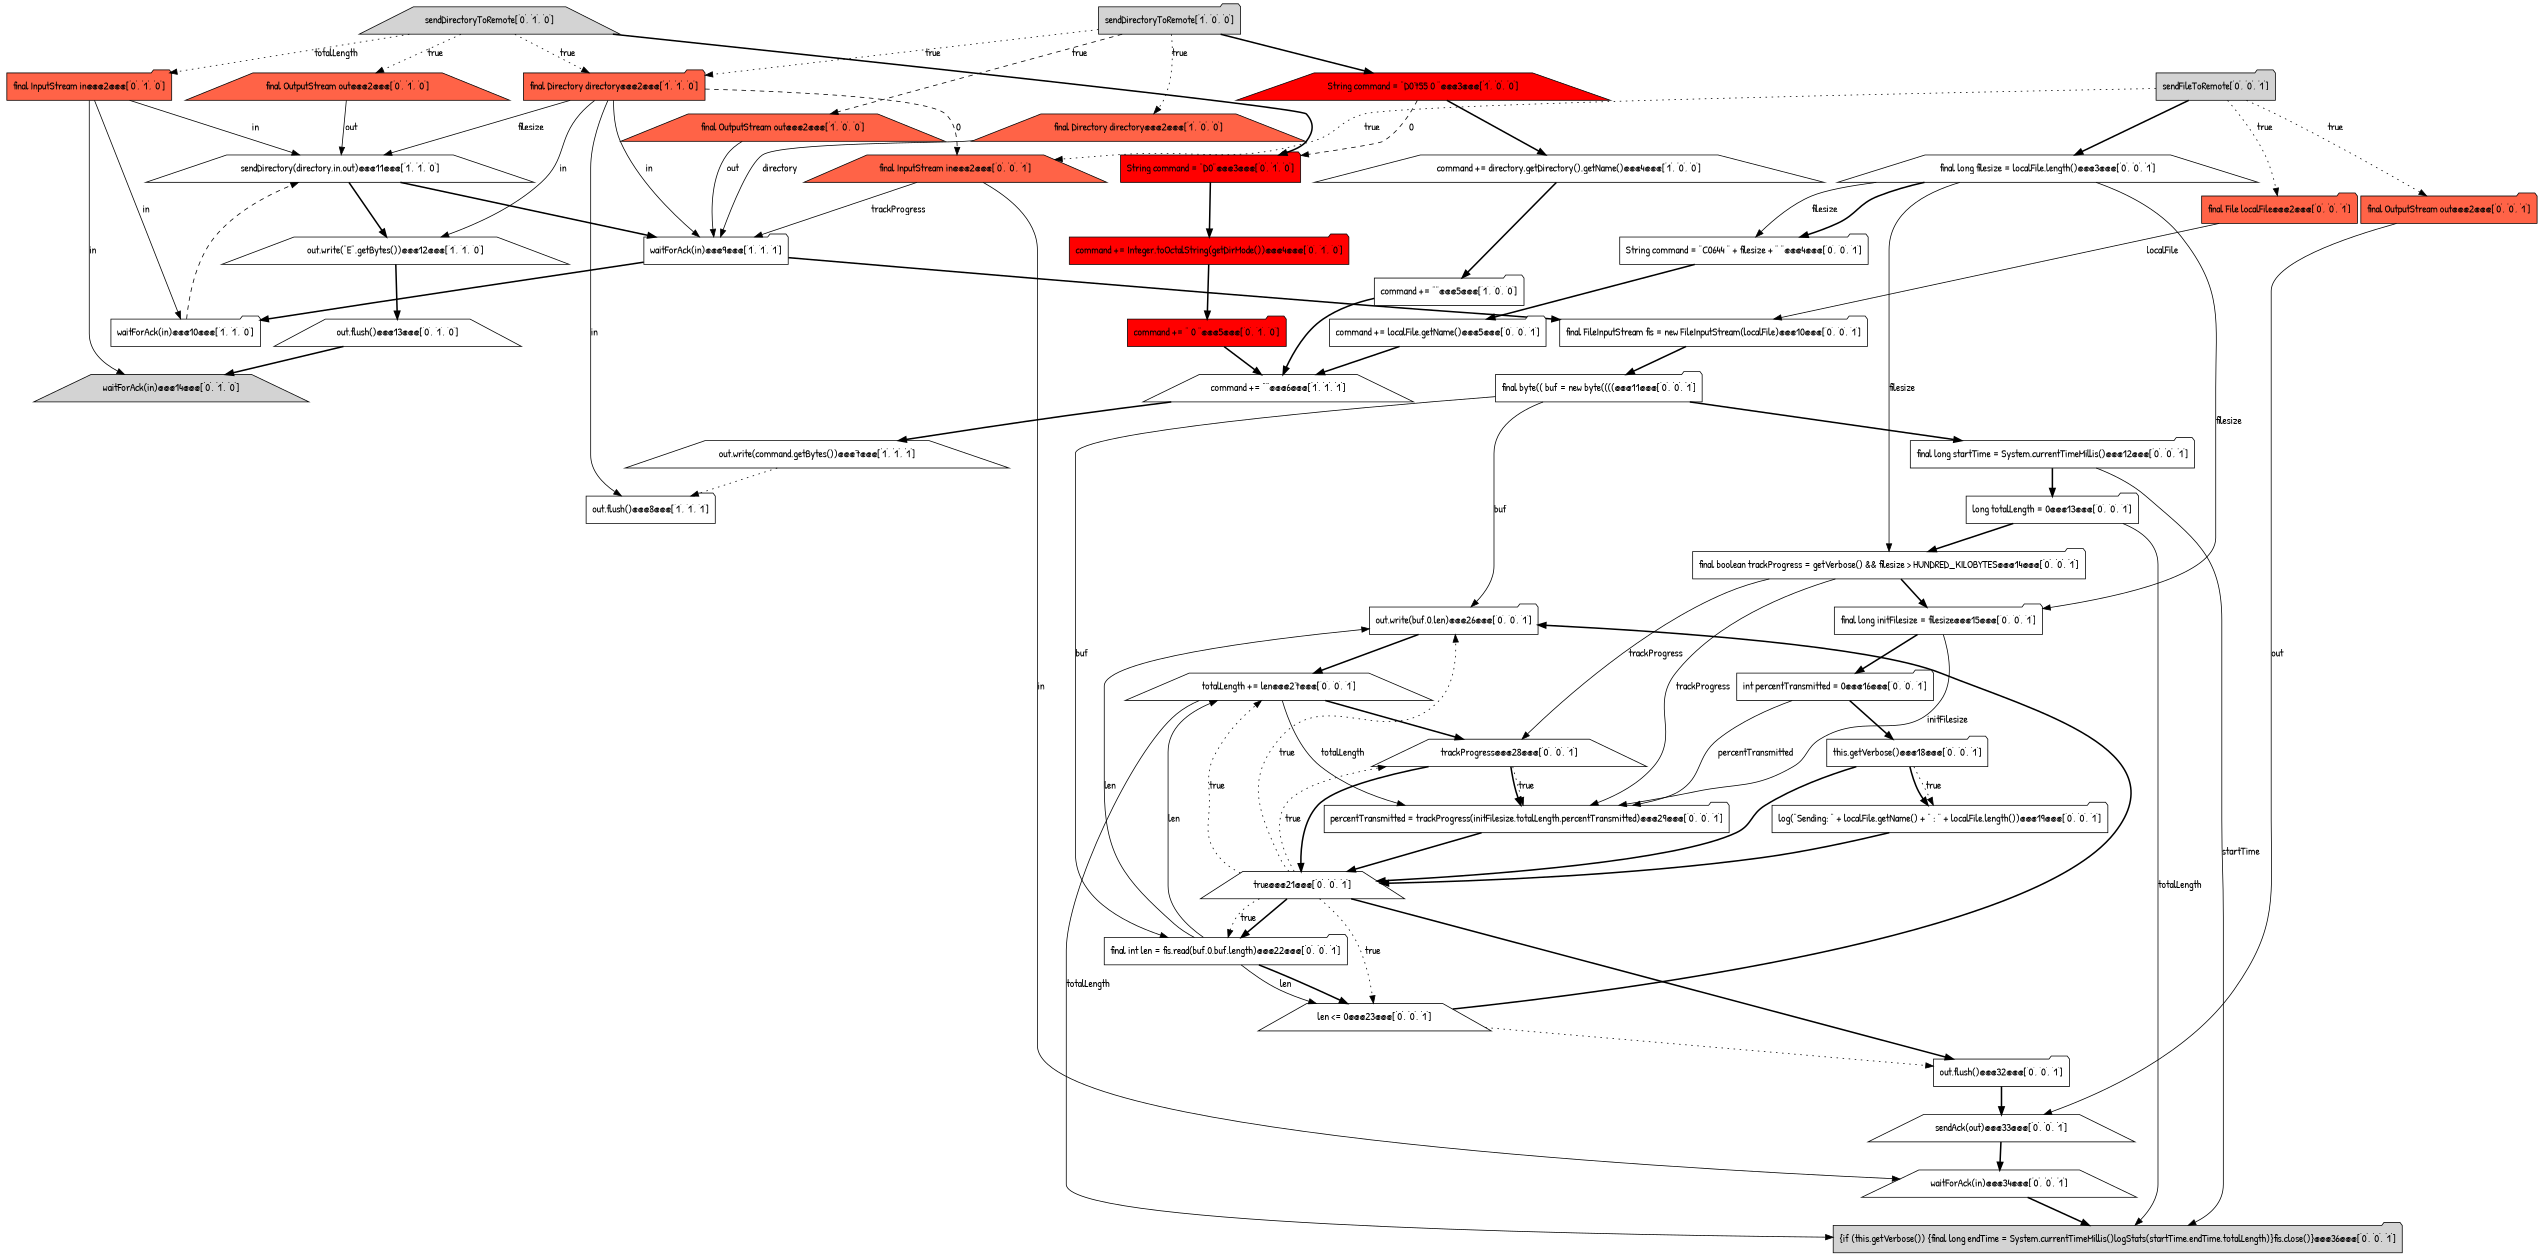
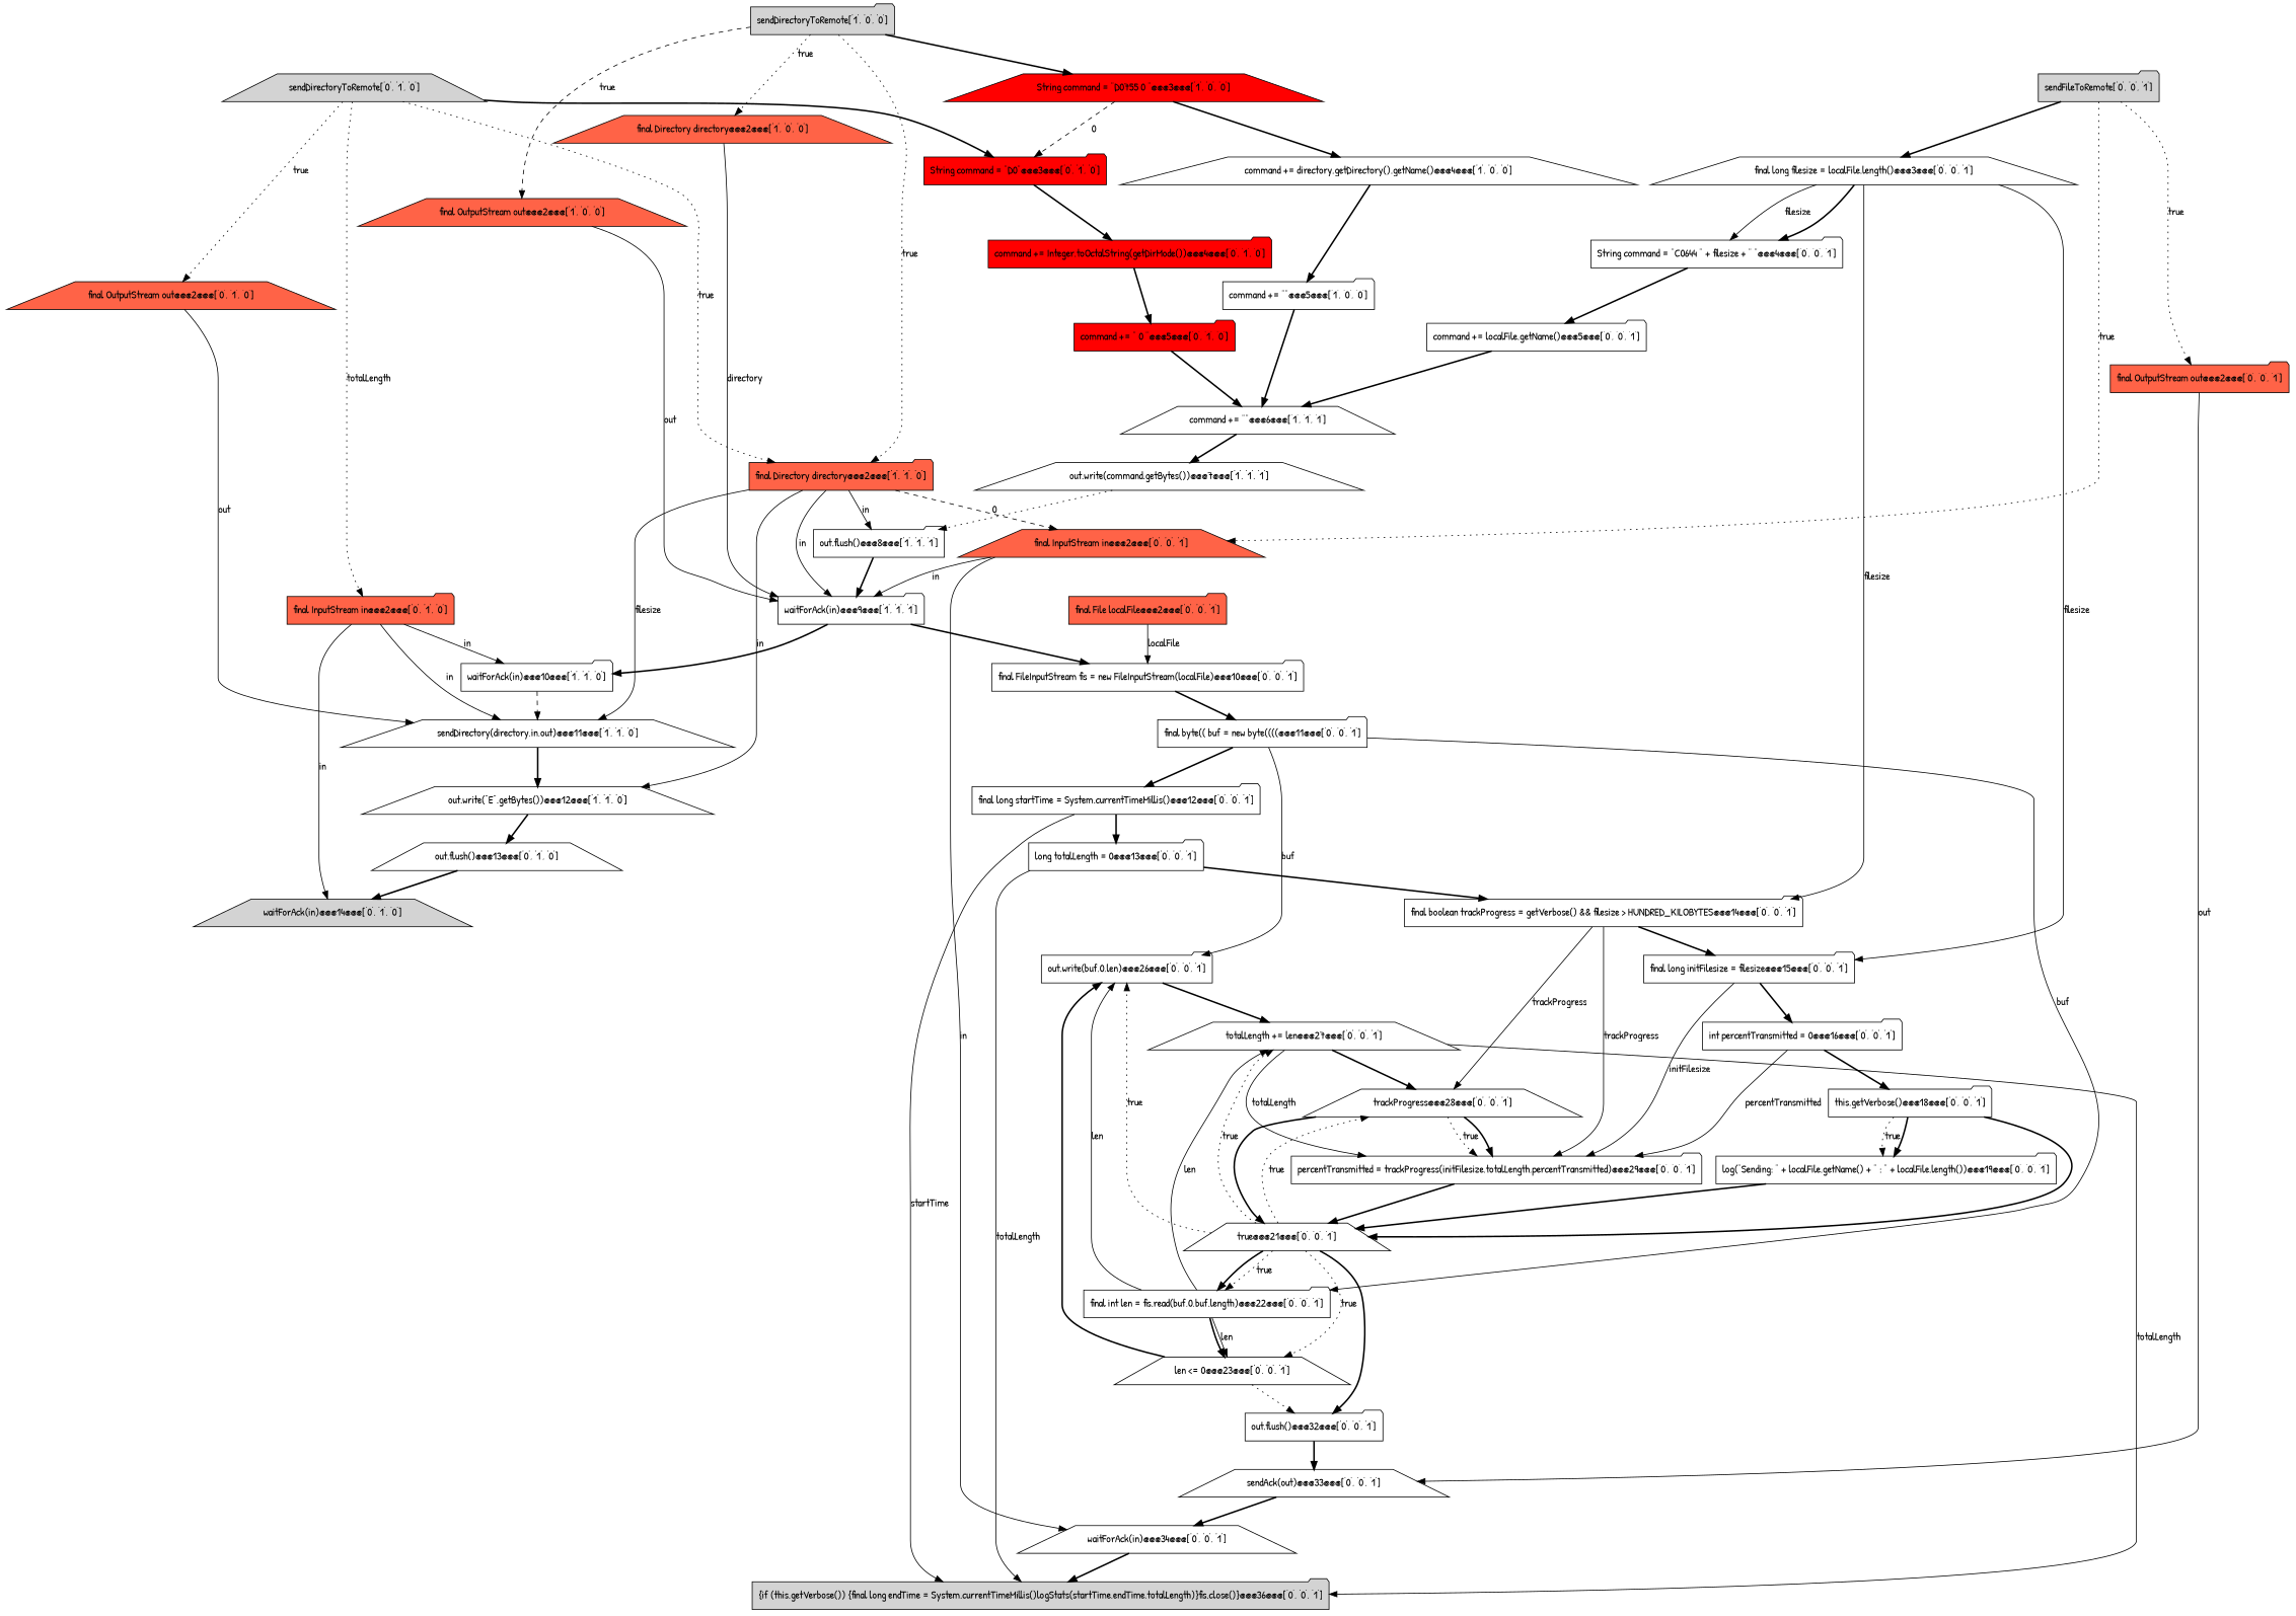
  digraph {
    fontname="Patrick Hand"
    node [fillcolor=white fontname="Patrick Hand" shape=folder style=filled]
    edge [fontname="Patrick Hand" style=bold]
    n1 [fillcolor=red label="String command = \"D0\"@@@3@@@['0', '1', '0']"]
    n2 [fillcolor=red label="command += Integer.toOctalString(getDirMode())@@@4@@@['0', '1', '0']"]
    n3 [fillcolor=red label="command += \" 0 \"@@@5@@@['0', '1', '0']"]
    n4 [fillcolor=tomato label="final InputStream in@@@2@@@['0', '1', '0']"]
    n5 [fillcolor=lightgray label="waitForAck(in)@@@14@@@['0', '1', '0']" shape=trapezium]
    n6 [label="waitForAck(in)@@@10@@@['1', '1', '0']"]
    n7 [label="sendDirectory(directory,in,out)@@@11@@@['1', '1', '0']" shape=trapezium]
    n8 [label="out.write(\"E\".getBytes())@@@12@@@['1', '1', '0']" shape=trapezium]
    n9 [fillcolor=lightgray label="{if (this.getVerbose()) {final long endTime = System.currentTimeMillis()logStats(startTime,endTime,totalLength)}fis.close()}@@@36@@@['0', '0', '1']"]
    n10 [label="trackProgress@@@28@@@['0', '0', '1']" shape=trapezium]
    n11 [label="percentTransmitted = trackProgress(initFilesize,totalLength,percentTransmitted)@@@29@@@['0', '0', '1']"]
    n12 [label="true@@@21@@@['0', '0', '1']" shape=trapezium]
    n13 [label="out.write(buf,0,len)@@@26@@@['0', '0', '1']"]
    n14 [label="final int len = fis.read(buf,0,buf.length)@@@22@@@['0', '0', '1']"]
    n15 [label="totalLength += len@@@27@@@['0', '0', '1']" shape=trapezium]
    n16 [label="len <= 0@@@23@@@['0', '0', '1']" shape=trapezium]
    n17 [label="out.flush()@@@32@@@['0', '0', '1']"]
    n18 [label="final long startTime = System.currentTimeMillis()@@@12@@@['0', '0', '1']"]
    n19 [label="long totalLength = 0@@@13@@@['0', '0', '1']"]
    n20 [label="final boolean trackProgress = getVerbose() && filesize > HUNDRED_KILOBYTES@@@14@@@['0', '0', '1']"]
    n21 [fillcolor=tomato label="final Directory directory@@@2@@@['1', '0', '0']" shape=trapezium]
    n22 [label="waitForAck(in)@@@9@@@['1', '1', '1']"]
    n23 [label="final FileInputStream fis = new FileInputStream(localFile)@@@10@@@['0', '0', '1']"]
    n24 [label="final byte(( buf = new byte((((@@@11@@@['0', '0', '1']"]
    n25 [label="command += \"\"@@@6@@@['1', '1', '1']" shape=trapezium]
    n26 [label="out.write(command.getBytes())@@@7@@@['1', '1', '1']" shape=trapezium]
    n27 [label="out.flush()@@@8@@@['1', '1', '1']"]
    n28 [fillcolor=lightgray label="sendFileToRemote['0', '0', '1']"]
    n29 [fillcolor=tomato label="final OutputStream out@@@2@@@['0', '0', '1']"]
    n30 [label="final long filesize = localFile.length()@@@3@@@['0', '0', '1']" shape=trapezium]
    n31 [fillcolor=tomato label="final File localFile@@@2@@@['0', '0', '1']"]
    n32 [fillcolor=tomato label="final InputStream in@@@2@@@['0', '0', '1']" shape=trapezium]
    n33 [label="sendAck(out)@@@33@@@['0', '0', '1']" shape=trapezium]
    n34 [label="String command = \"C0644 \" + filesize + \" \"@@@4@@@['0', '0', '1']"]
    n35 [label="final long initFilesize = filesize@@@15@@@['0', '0', '1']"]
    n36 [label="waitForAck(in)@@@34@@@['0', '0', '1']" shape=trapezium]
    n37 [fillcolor=tomato label="final OutputStream out@@@2@@@['0', '1', '0']" shape=trapezium]
    n38 [label="int percentTransmitted = 0@@@16@@@['0', '0', '1']"]
    n39 [label="this.getVerbose()@@@18@@@['0', '0', '1']"]
    n40 [label="log(\"Sending: \" + localFile.getName() + \" : \" + localFile.length())@@@19@@@['0', '0', '1']"]
    n41 [label="command += directory.getDirectory().getName()@@@4@@@['1', '0', '0']" shape=trapezium]
    n42 [label="command += \"\"@@@5@@@['1', '0', '0']"]
    n43 [label="command += localFile.getName()@@@5@@@['0', '0', '1']"]
    n44 [fillcolor=red label="String command = \"D0755 0 \"@@@3@@@['1', '0', '0']" shape=trapezium]
    n45 [fillcolor=tomato label="final Directory directory@@@2@@@['1', '1', '0']"]
    n46 [label="out.flush()@@@13@@@['0', '1', '0']" shape=trapezium]
    n47 [fillcolor=lightgray label="sendDirectoryToRemote['0', '1', '0']" shape=trapezium]
    n48 [fillcolor=tomato label="final OutputStream out@@@2@@@['1', '0', '0']" shape=trapezium]
    n49 [fillcolor=lightgray label="sendDirectoryToRemote['1', '0', '0']"]
    n1 -> n2
    n2 -> n3
    n3 -> n25
    n4 -> n5 [label=in style=solid]
    n4 -> n6 [label=in style=solid]
    n4 -> n7 [label=in style=solid]
    n6 -> n7 [style=dashed]
    n7 -> n8
    n8 -> n46
    n10 -> n11 [label=true style=dotted]
    n10 -> n11
    n10 -> n12
    n11 -> n12
    n12 -> n10 [label=true style=dotted]
    n12 -> n13 [label=true style=dotted]
    n12 -> n14
    n12 -> n14 [label=true style=dotted]
    n12 -> n15 [label=true style=dotted]
    n12 -> n16 [label=true style=dotted]
    n12 -> n17
    n13 -> n15
    n14 -> n13 [label=len style=solid]
    n14 -> n15 [label=len style=solid]
    n14 -> n16 [label=len style=solid]
    n14 -> n16
    n15 -> n9 [label=totalLength style=solid]
    n15 -> n10
    n15 -> n11 [label=totalLength style=solid]
    n16 -> n13
    n16 -> n17 [style=dotted]
    n17 -> n33
    n18 -> n9 [label=startTime style=solid]
    n18 -> n19
    n19 -> n9 [label=totalLength style=solid]
    n19 -> n20
    n20 -> n10 [label=trackProgress style=solid]
    n20 -> n11 [label=trackProgress style=solid]
    n20 -> n35
    n21 -> n22 [label=directory style=solid]
    n22 -> n6
    n22 -> n23
    n23 -> n24
    n24 -> n13 [label=buf style=solid]
    n24 -> n14 [label=buf style=solid]
    n24 -> n18
    n25 -> n26
    n26 -> n27 [style=dotted]
-   n7 -> n22
+   n27 -> n22
    n28 -> n29 [label=true style=dotted]
    n28 -> n30
-   n28 -> n31 [label=true style=dotted]
    n28 -> n32 [label=true style=dotted]
    n29 -> n33 [label=out style=solid]
    n30 -> n20 [label=filesize style=solid]
    n30 -> n34 [label=filesize style=solid]
    n30 -> n34
    n30 -> n35 [label=filesize style=solid]
    n31 -> n23 [label=localFile style=solid]
-   n32 -> n22 [label=trackProgress style=solid]
+   n32 -> n22 [label=in style=solid]
    n32 -> n36 [label=in style=solid]
    n33 -> n36
    n34 -> n43
    n35 -> n11 [label=initFilesize style=solid]
    n35 -> n38
    n36 -> n9
    n37 -> n7 [label=out style=solid]
    n38 -> n11 [label=percentTransmitted style=solid]
    n38 -> n39
    n39 -> n12
    n39 -> n40 [label=true style=dotted]
    n39 -> n40
    n40 -> n12
    n41 -> n42
    n42 -> n25
    n43 -> n25
    n44 -> n1 [label=0 style=dashed]
    n44 -> n41
    n45 -> n7 [label=filesize style=solid]
    n45 -> n8 [label=in style=solid]
    n45 -> n22 [label=in style=solid]
    n45 -> n27 [label=in style=solid]
    n45 -> n32 [label=0 style=dashed]
    n46 -> n5
    n47 -> n1
    n47 -> n4 [label=totalLength style=dotted]
    n47 -> n37 [label=true style=dotted]
    n47 -> n45 [label=true style=dotted]
    n48 -> n22 [label=out style=solid]
    n49 -> n21 [label=true style=dotted]
    n49 -> n44
    n49 -> n45 [label=true style=dotted]
    n49 -> n48 [label=true style=dashed]
  }
